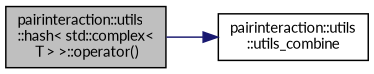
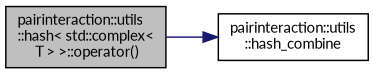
  digraph {
    rankdir=LR
    fontname=Lato
    node [color=black fontname=Lato fontsize=10 shape=record]
    n1 [fillcolor=grey75 fontcolor=black height=0.2 label="pairinteraction::utils\l::hash\< std::complex\<\l T \> \>::operator()" style=filled width=0.4]
-   n2 [height=0.2 label="pairinteraction::utils\l::utils_combine" width=0.4]
+   n2 [height=0.2 label="pairinteraction::utils\l::hash_combine" width=0.4]
    n1 -> n2 [color=midnightblue fontname=Lato fontsize=10 labelfontname=Helvetica labelfontsize=10 style=solid]
  }
